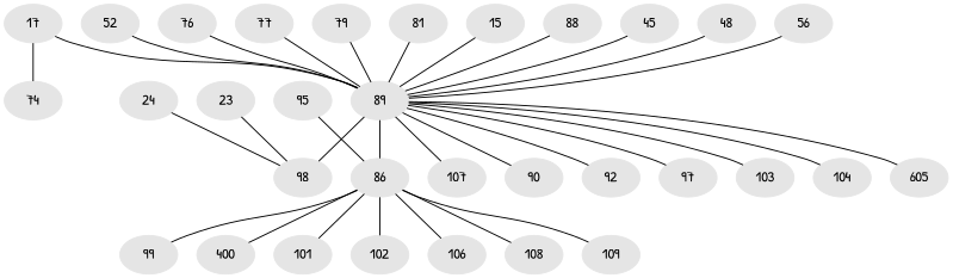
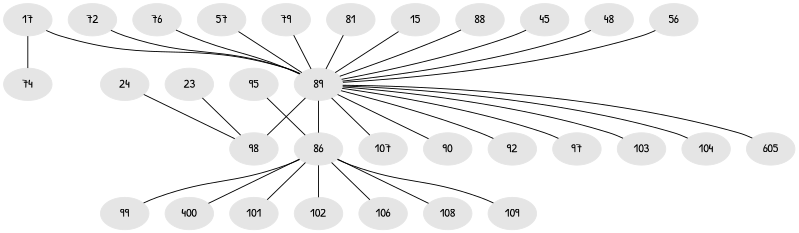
  graph {
    fontname="Patrick Hand"
    node [color=gray90 fontname="Patrick Hand" style=filled]
    edge [fontname="Patrick Hand"]
    17 [super="+5"]
    74 [super="+47"]
    89 [super="+46+3+14+19+20+21+22+25+32+33+41"]
    98 [super="+57+67+94+93"]
    90 [super="+61+35+78"]
    92 [super="+50"]
    n7 [label=86 super="+80+70+73+82+83+84+91"]
    97
    103
    104
    n11 [label=605]
    107
    23
    24
    45
    48 [super="+26"]
    56
-   72 [label=52]
+   72
    76 [super="+44"]
-   77
+   77 [label=57]
    79
    81 [super="+60"]
    n23 [label=15]
    88 [super="+58+66"]
    99
    n26 [label=400 super="+75+86+87"]
    101
    102 [super="+71"]
    106
    108
    109
    95
    17 -- 74
    17 -- 89 [weight=3]
    89 -- 98 [weight=6]
    89 -- 90 [weight=2]
    89 -- 92
    89 -- n7 [weight=8]
    89 -- 97
    89 -- 103
    89 -- 104
    89 -- n11
    89 -- 107
    n7 -- 99
    n7 -- n26
    n7 -- 101
    n7 -- 102
    n7 -- 106
    n7 -- 108
    n7 -- 109
    23 -- 98
    24 -- 98
    45 -- 89
    48 -- 89
    56 -- 89
    72 -- 89
    76 -- 89
    77 -- 89
    79 -- 89
    81 -- 89
    n23 -- 89
    88 -- 89 [weight=2]
    95 -- n7
  }
